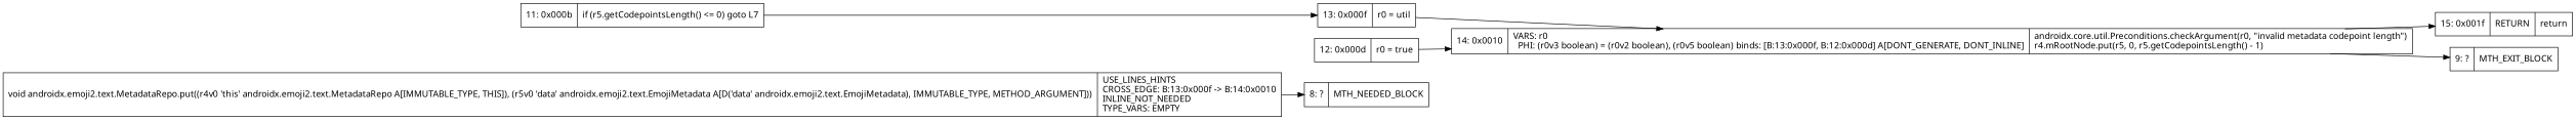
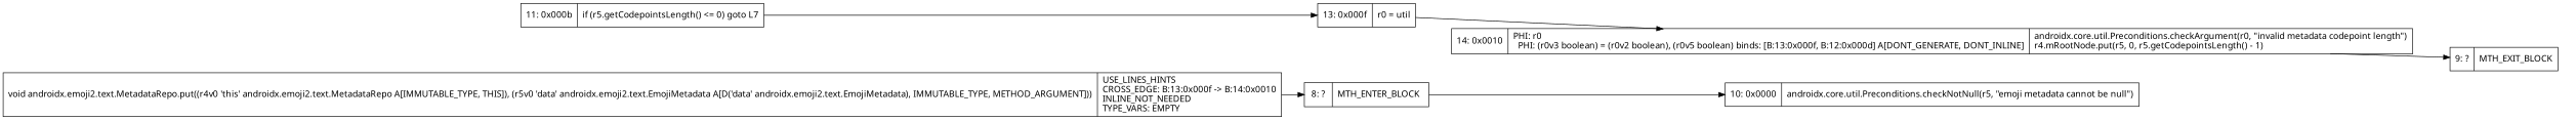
  digraph {
    fontname="Noto Sans"
    rankdir=LR
    node [fontname="Noto Sans" shape=record]
    edge [fontname="Noto Sans"]
-   n1 [label="{8\:\ ?|MTH_NEEDED_BLOCK\l}"]
+   n1 [label="{8\:\ ?|MTH_ENTER_BLOCK\l}"]
+   n2 [label="{10\:\ 0x0000|androidx.core.util.Preconditions.checkNotNull(r5, \"emoji metadata cannot be null\")\l}"]
    n3 [label="{11\:\ 0x000b|if (r5.getCodepointsLength() \<= 0) goto L7\l}"]
    n4 [label="{13\:\ 0x000f|r0 = util\l}"]
-   n5 [label="{12\:\ 0x000d|r0 = true\l}"]
-   n6 [label="{14\:\ 0x0010|VARS: r0 \l  PHI: (r0v3 boolean) = (r0v2 boolean), (r0v5 boolean) binds: [B:13:0x000f, B:12:0x000d] A[DONT_GENERATE, DONT_INLINE]\l|androidx.core.util.Preconditions.checkArgument(r0, \"invalid metadata codepoint length\")\lr4.mRootNode.put(r5, 0, r5.getCodepointsLength() \- 1)\l}"]
-   n7 [label="{15\:\ 0x001f|RETURN\l|return\l}"]
+   n6 [label="{14\:\ 0x0010|PHI: r0 \l  PHI: (r0v3 boolean) = (r0v2 boolean), (r0v5 boolean) binds: [B:13:0x000f, B:12:0x000d] A[DONT_GENERATE, DONT_INLINE]\l|androidx.core.util.Preconditions.checkArgument(r0, \"invalid metadata codepoint length\")\lr4.mRootNode.put(r5, 0, r5.getCodepointsLength() \- 1)\l}"]
    n8 [label="{9\:\ ?|MTH_EXIT_BLOCK\l}"]
    n9 [label="{void androidx.emoji2.text.MetadataRepo.put((r4v0 'this' androidx.emoji2.text.MetadataRepo A[IMMUTABLE_TYPE, THIS]), (r5v0 'data' androidx.emoji2.text.EmojiMetadata A[D('data' androidx.emoji2.text.EmojiMetadata), IMMUTABLE_TYPE, METHOD_ARGUMENT]))  | USE_LINES_HINTS\lCROSS_EDGE: B:13:0x000f \-\> B:14:0x0010\lINLINE_NOT_NEEDED\lTYPE_VARS: EMPTY\l}"]
+   n1 -> n2
    n3 -> n4
    n4 -> n6
-   n5 -> n6
-   n6 -> n7
    n6 -> n8
    n9 -> n1
  }
